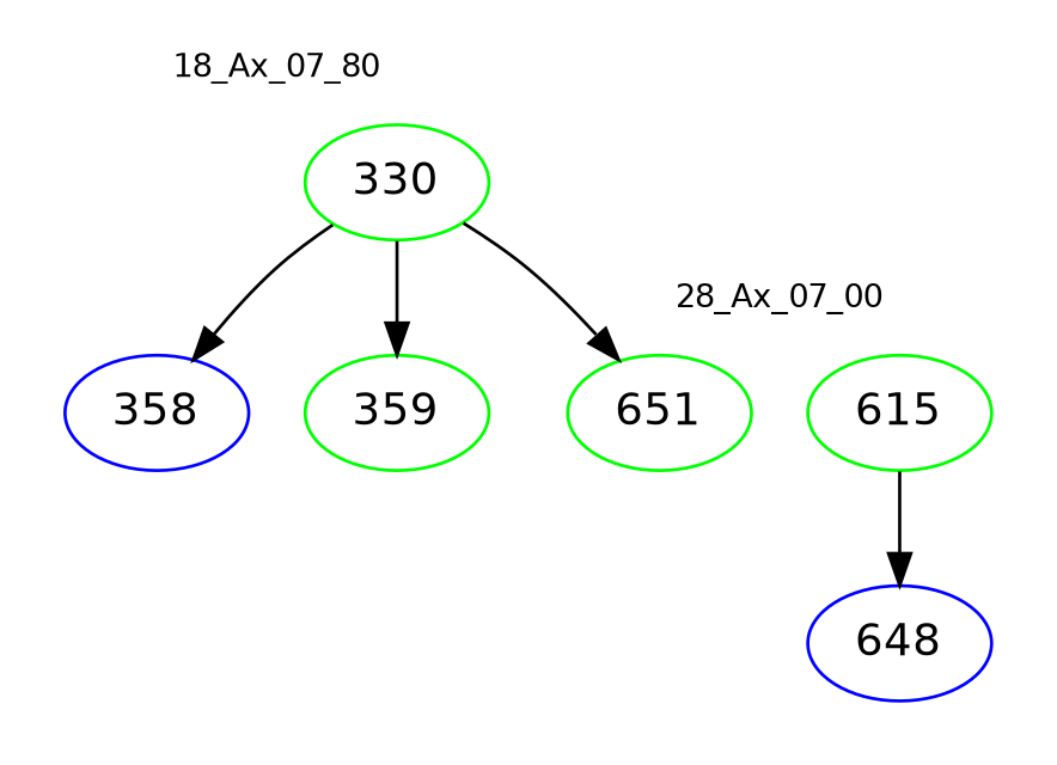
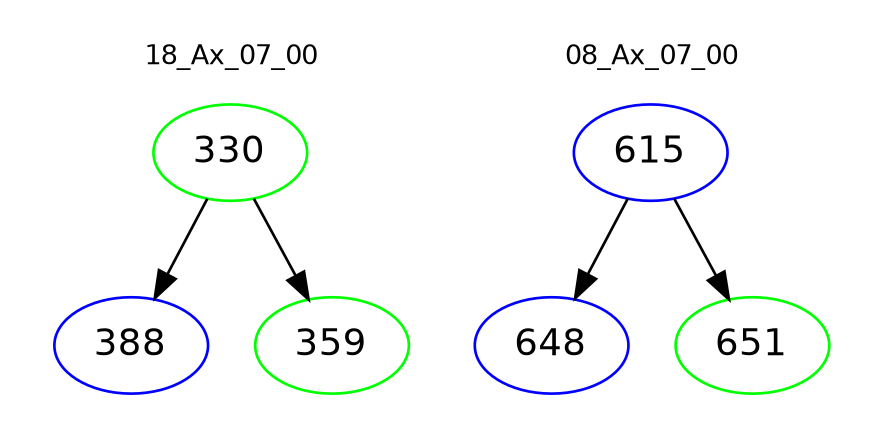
  digraph {
    fontname="DejaVu Sans"
    node [color=green fontname="DejaVu Sans"]
    edge [color=black fontname="DejaVu Sans"]
-   n1 [color=blue label=358]
+   n1 [color=blue label=388]
    n2 [label=330]
    n3 [label=359]
    n4 [color=blue label=648]
-   n5 [label=615]
+   n5 [color=blue label=615]
    n6 [label=651]
    subgraph cluster_1 {
      color=white
      fontsize=10
-     label="18_Ax_07_80"
+     label="18_Ax_07_00"
      n1
      n2
      n3
    }
    subgraph cluster_2 {
      color=white
      fontsize=10
-     label="28_Ax_07_00"
+     label="08_Ax_07_00"
      n4
      n5
      n6
    }
    n2 -> n1
    n2 -> n3
    n5 -> n4
-   n2 -> n6
+   n5 -> n6
  }
